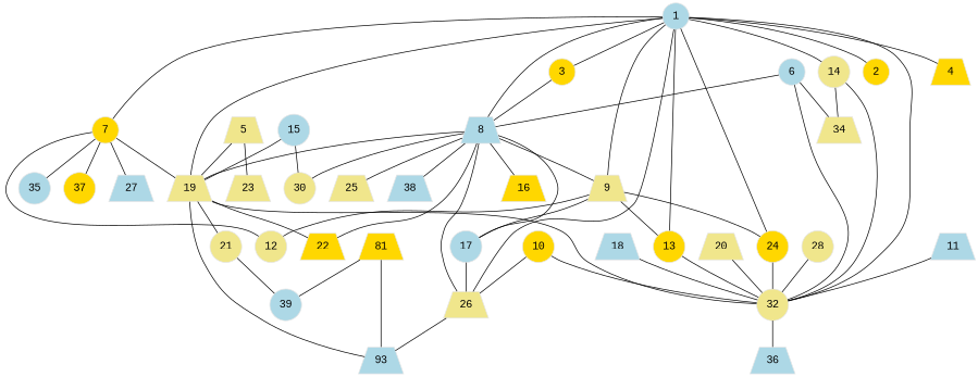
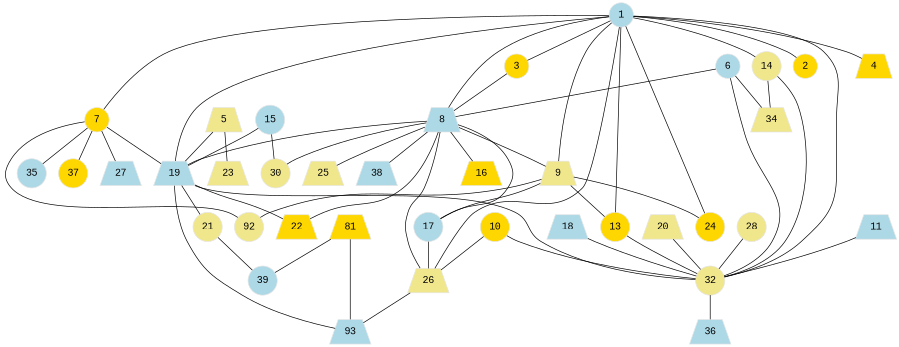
  graph {
    fontname="Liberation Mono"
    node [color=gray90 fillcolor=lightblue fontname="Liberation Mono" shape=circle style=filled]
    edge [fontname="Liberation Mono" weight=1.0]
    2 [fillcolor=gold]
    1
    3 [fillcolor=gold]
    4 [fillcolor=gold shape=trapezium]
    7 [fillcolor=gold]
    8 [shape=trapezium]
    9 [fillcolor=khaki shape=trapezium]
    13 [fillcolor=gold]
    14 [fillcolor=khaki]
-   19 [fillcolor=khaki shape=trapezium]
+   19 [shape=trapezium]
    24 [fillcolor=gold]
    26 [fillcolor=khaki shape=trapezium]
    32 [fillcolor=khaki]
-   12 [fillcolor=khaki]
+   12 [fillcolor=khaki label=92]
    27 [shape=trapezium]
    35
    37 [fillcolor=gold]
    16 [fillcolor=gold shape=trapezium]
    17
    22 [fillcolor=gold shape=trapezium]
    25 [fillcolor=khaki shape=trapezium]
    30 [fillcolor=khaki]
    38 [shape=trapezium]
    34 [fillcolor=khaki shape=trapezium]
    21 [fillcolor=khaki]
    n26 [label=93 shape=trapezium]
    36 [shape=trapezium]
    5 [fillcolor=khaki shape=trapezium]
    23 [fillcolor=khaki shape=trapezium]
    6
    10 [fillcolor=gold]
    11 [shape=trapezium]
    15
    18 [shape=trapezium]
    39
    20 [fillcolor=khaki shape=trapezium]
    28 [fillcolor=khaki]
    n38 [fillcolor=gold label=81 shape=trapezium]
    1 -- 2
    1 -- 3
    1 -- 4
    1 -- 7
    1 -- 8
    1 -- 9
    1 -- 13
    1 -- 14
    1 -- 19
    1 -- 24
    1 -- 26
    1 -- 32 [weight=2.0]
    3 -- 8
    7 -- 19
    7 -- 12
    7 -- 27
    7 -- 35
    7 -- 37
    8 -- 9
    8 -- 19
    8 -- 26
    8 -- 16
    8 -- 17
    8 -- 22
    8 -- 25
    8 -- 30 [weight=2.0]
    8 -- 38
    9 -- 13
    9 -- 24
    9 -- 12
    9 -- 17
    13 -- 32
    14 -- 32
    14 -- 34
    19 -- 32
    19 -- 22
    19 -- 21
    19 -- n26
-   24 -- 32 [weight=2.0]
    26 -- n26
    32 -- 36
    17 -- 26
    21 -- 39
    5 -- 19
    5 -- 23
    6 -- 8
    6 -- 32
    6 -- 34
    10 -- 26
    10 -- 32
    11 -- 32
    15 -- 19
    15 -- 30
    18 -- 32
    20 -- 32
    28 -- 32
    n38 -- n26
    n38 -- 39
  }
